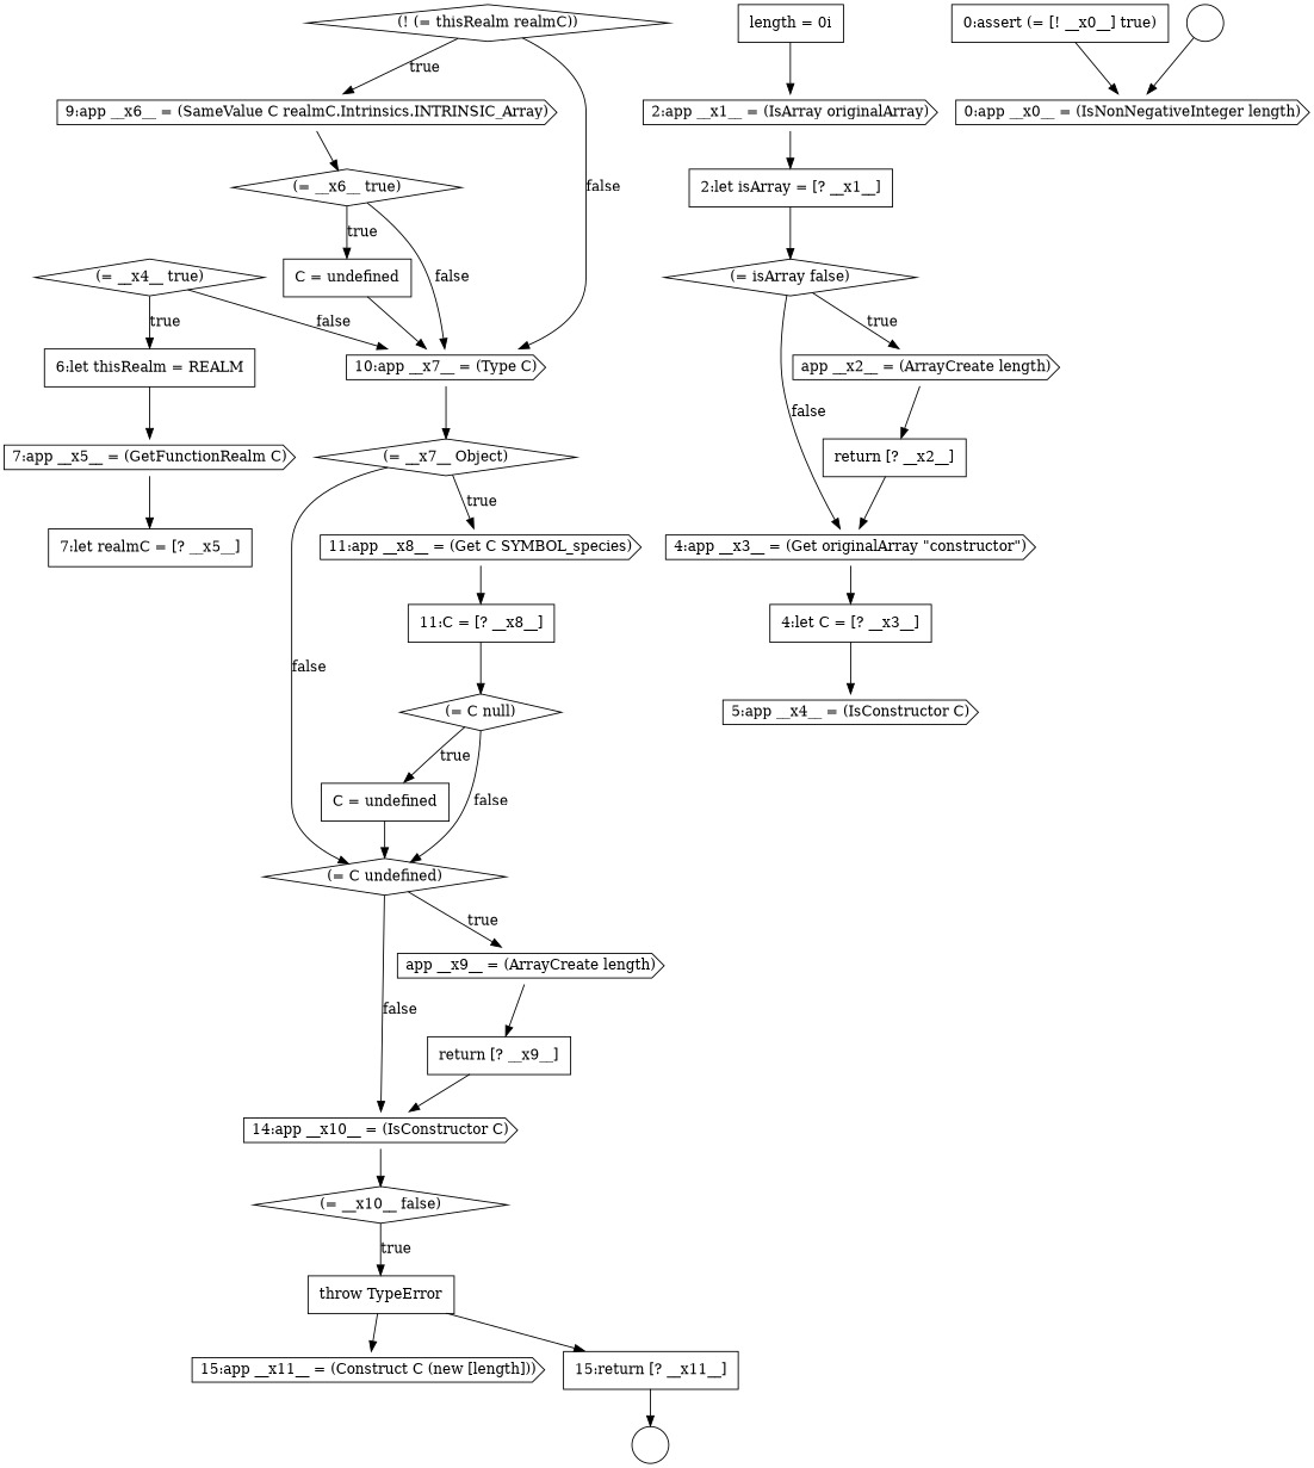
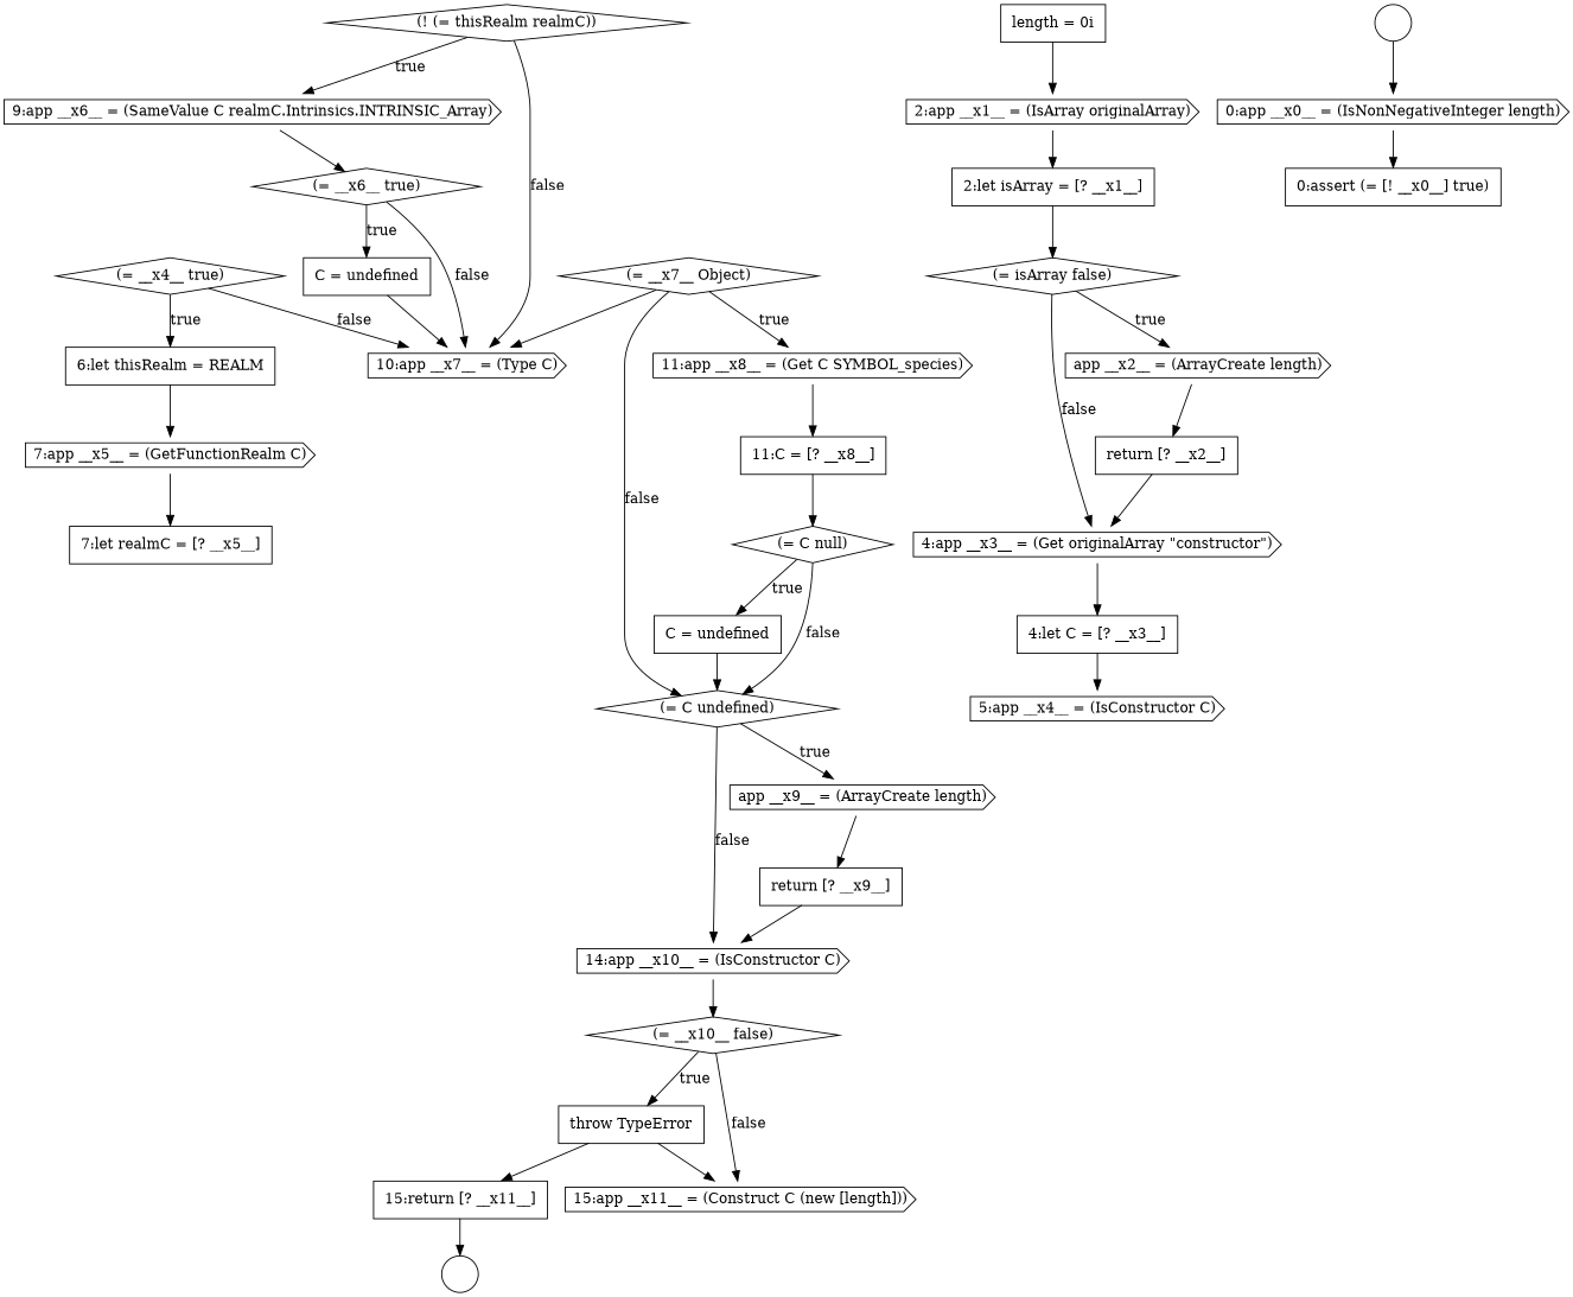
  digraph {
    fontname="DejaVu Serif"
    node [color=black fillcolor=white fontname="DejaVu Serif" shape=none style=filled]
    edge [color=black fontname="DejaVu Serif"]
    n1 [label=<<font color="black">7:app __x5__ = (GetFunctionRealm C)</font>> shape=cds]
    n2 [label=<<font color="black">     <table border="0" cellborder="1" cellspacing="0" cellpadding="10">       <tr><td align="left">7:let realmC = [? __x5__]</td></tr>     </table>   </font>> margin=0]
    n3 [label=<<font color="black">11:app __x8__ = (Get C SYMBOL_species)</font>> shape=cds]
    n4 [label=<<font color="black">     <table border="0" cellborder="1" cellspacing="0" cellpadding="10">       <tr><td align="left">11:C = [? __x8__]</td></tr>     </table>   </font>> margin=0]
    n5 [label=<<font color="black">(= C null)</font>> shape=diamond]
    n6 [label=<<font color="black">     <table border="0" cellborder="1" cellspacing="0" cellpadding="10">       <tr><td align="left">length = 0i</td></tr>     </table>   </font>> margin=0]
    n7 [label=<<font color="black">2:app __x1__ = (IsArray originalArray)</font>> shape=cds]
    n8 [label=<<font color="black">     <table border="0" cellborder="1" cellspacing="0" cellpadding="10">       <tr><td align="left">2:let isArray = [? __x1__]</td></tr>     </table>   </font>> margin=0]
    n9 [label=<<font color="black">(! (= thisRealm realmC))</font>> shape=diamond]
    n10 [label=<<font color="black">9:app __x6__ = (SameValue C realmC.Intrinsics.INTRINSIC_Array)</font>> shape=cds]
    n11 [label=<<font color="black">10:app __x7__ = (Type C)</font>> shape=cds]
    n12 [label=<<font color="black">0:app __x0__ = (IsNonNegativeInteger length)</font>> shape=cds]
    n13 [label=<<font color="black">     <table border="0" cellborder="1" cellspacing="0" cellpadding="10">       <tr><td align="left">0:assert (= [! __x0__] true)</td></tr>     </table>   </font>> margin=0]
    n14 [label=<<font color="black">     <table border="0" cellborder="1" cellspacing="0" cellpadding="10">       <tr><td align="left">4:let C = [? __x3__]</td></tr>     </table>   </font>> margin=0]
    n15 [label=<<font color="black">5:app __x4__ = (IsConstructor C)</font>> shape=cds]
    n16 [label=<<font color="black">(= __x6__ true)</font>> shape=diamond]
    n17 [label=<<font color="black">     <table border="0" cellborder="1" cellspacing="0" cellpadding="10">       <tr><td align="left">C = undefined</td></tr>     </table>   </font>> margin=0]
    n18 [label=" " shape=circle]
    n19 [label=<<font color="black">4:app __x3__ = (Get originalArray &quot;constructor&quot;)</font>> shape=cds]
    n20 [label=<<font color="black">     <table border="0" cellborder="1" cellspacing="0" cellpadding="10">       <tr><td align="left">throw TypeError</td></tr>     </table>   </font>> margin=0]
    n21 [label=<<font color="black">15:app __x11__ = (Construct C (new [length]))</font>> shape=cds]
    n22 [label=<<font color="black">     <table border="0" cellborder="1" cellspacing="0" cellpadding="10">       <tr><td align="left">15:return [? __x11__]</td></tr>     </table>   </font>> margin=0]
    n23 [label=<<font color="black">(= isArray false)</font>> shape=diamond]
    n24 [label=<<font color="black">app __x2__ = (ArrayCreate length)</font>> shape=cds]
    n25 [label=<<font color="black">(= C undefined)</font>> shape=diamond]
    n26 [label=<<font color="black">14:app __x10__ = (IsConstructor C)</font>> shape=cds]
    n27 [label=<<font color="black">app __x9__ = (ArrayCreate length)</font>> shape=cds]
    n28 [label=<<font color="black">(= __x10__ false)</font>> shape=diamond]
    n29 [label=<<font color="black">     <table border="0" cellborder="1" cellspacing="0" cellpadding="10">       <tr><td align="left">return [? __x9__]</td></tr>     </table>   </font>> margin=0]
    n30 [label=<<font color="black">     <table border="0" cellborder="1" cellspacing="0" cellpadding="10">       <tr><td align="left">return [? __x2__]</td></tr>     </table>   </font>> margin=0]
    n31 [label=<<font color="black">(= __x7__ Object)</font>> shape=diamond]
    n32 [label=<<font color="black">     <table border="0" cellborder="1" cellspacing="0" cellpadding="10">       <tr><td align="left">C = undefined</td></tr>     </table>   </font>> margin=0]
    n33 [label=<<font color="black">(= __x4__ true)</font>> shape=diamond]
    n34 [label=<<font color="black">     <table border="0" cellborder="1" cellspacing="0" cellpadding="10">       <tr><td align="left">6:let thisRealm = REALM</td></tr>     </table>   </font>> margin=0]
    n35 [label=" " shape=circle]
    n1 -> n2
    n3 -> n4
    n4 -> n5
    n5 -> n25 [label=<<font color="black">false</font>>]
    n5 -> n32 [label=<<font color="black">true</font>>]
    n6 -> n7
    n7 -> n8
    n8 -> n23
    n9 -> n10 [label=<<font color="black">true</font>>]
    n9 -> n11 [label=<<font color="black">false</font>>]
    n10 -> n16
-   n11 -> n31
-   n13 -> n12
+   n31 -> n11
+   n12 -> n13
    n14 -> n15
    n16 -> n11 [label=<<font color="black">false</font>>]
    n16 -> n17 [label=<<font color="black">true</font>>]
    n17 -> n11
    n19 -> n14
    n20 -> n21
    n20 -> n22
    n22 -> n18
    n23 -> n19 [label=<<font color="black">false</font>>]
    n23 -> n24 [label=<<font color="black">true</font>>]
    n24 -> n30
    n25 -> n26 [label=<<font color="black">false</font>>]
    n25 -> n27 [label=<<font color="black">true</font>>]
    n26 -> n28
    n27 -> n29
    n28 -> n20 [label=<<font color="black">true</font>>]
+   n28 -> n21 [label=<<font color="black">false</font>>]
    n29 -> n26
    n30 -> n19
    n31 -> n3 [label=<<font color="black">true</font>>]
    n31 -> n25 [label=<<font color="black">false</font>>]
    n32 -> n25
    n33 -> n11 [label=<<font color="black">false</font>>]
    n33 -> n34 [label=<<font color="black">true</font>>]
    n34 -> n1
    n35 -> n12
  }
